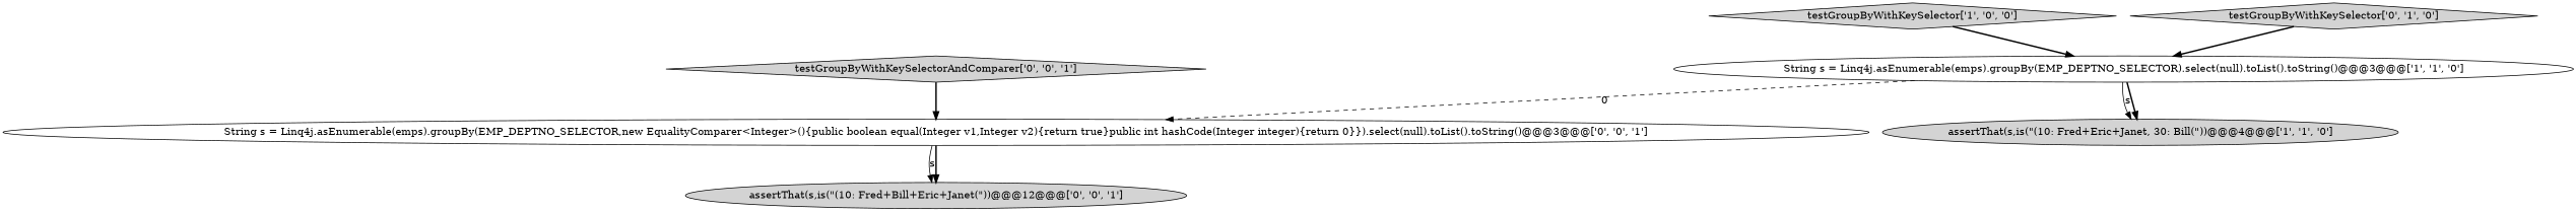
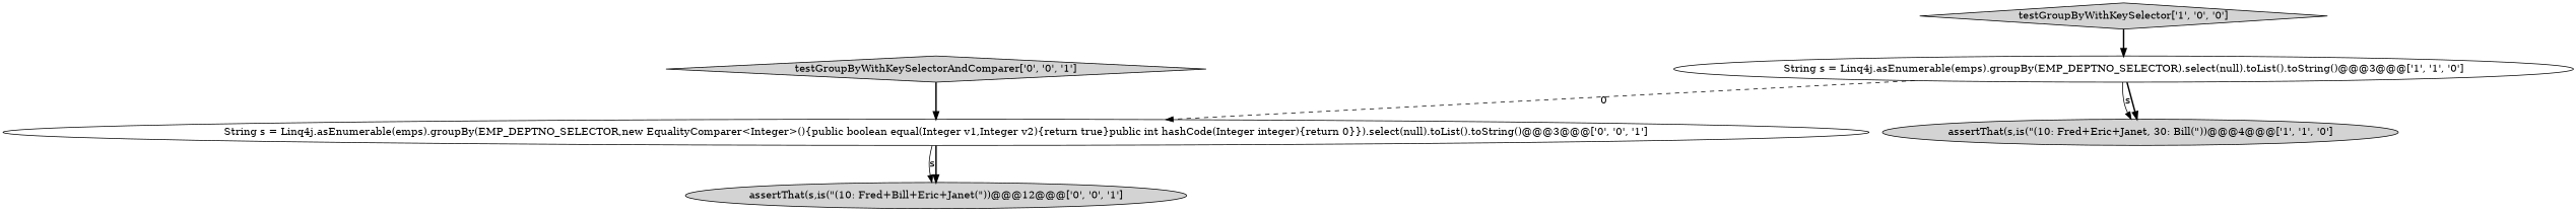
  digraph {
    node [fillcolor=lightgray shape=ellipse style=filled]
    edge [style=bold]
    n1 [fillcolor=white label="String s = Linq4j.asEnumerable(emps).groupBy(EMP_DEPTNO_SELECTOR).select(null).toList().toString()@@@3@@@['1', '1', '0']"]
    n2 [fillcolor=white label="String s = Linq4j.asEnumerable(emps).groupBy(EMP_DEPTNO_SELECTOR,new EqualityComparer<Integer>(){public boolean equal(Integer v1,Integer v2){return true}public int hashCode(Integer integer){return 0}}).select(null).toList().toString()@@@3@@@['0', '0', '1']"]
    n3 [label="assertThat(s,is(\"(10: Fred+Eric+Janet, 30: Bill(\"))@@@4@@@['1', '1', '0']"]
    n4 [label="testGroupByWithKeySelector['1', '0', '0']" shape=diamond]
    n5 [label="assertThat(s,is(\"(10: Fred+Bill+Eric+Janet(\"))@@@12@@@['0', '0', '1']"]
-   n6 [label="testGroupByWithKeySelector['0', '1', '0']" shape=diamond]
    n7 [label="testGroupByWithKeySelectorAndComparer['0', '0', '1']" shape=diamond]
    n1 -> n2 [label=0 style=dashed]
    n1 -> n3 [label=s style=solid]
    n1 -> n3
    n2 -> n5 [label=s style=solid]
    n2 -> n5
    n4 -> n1
-   n6 -> n1
    n7 -> n2
  }
